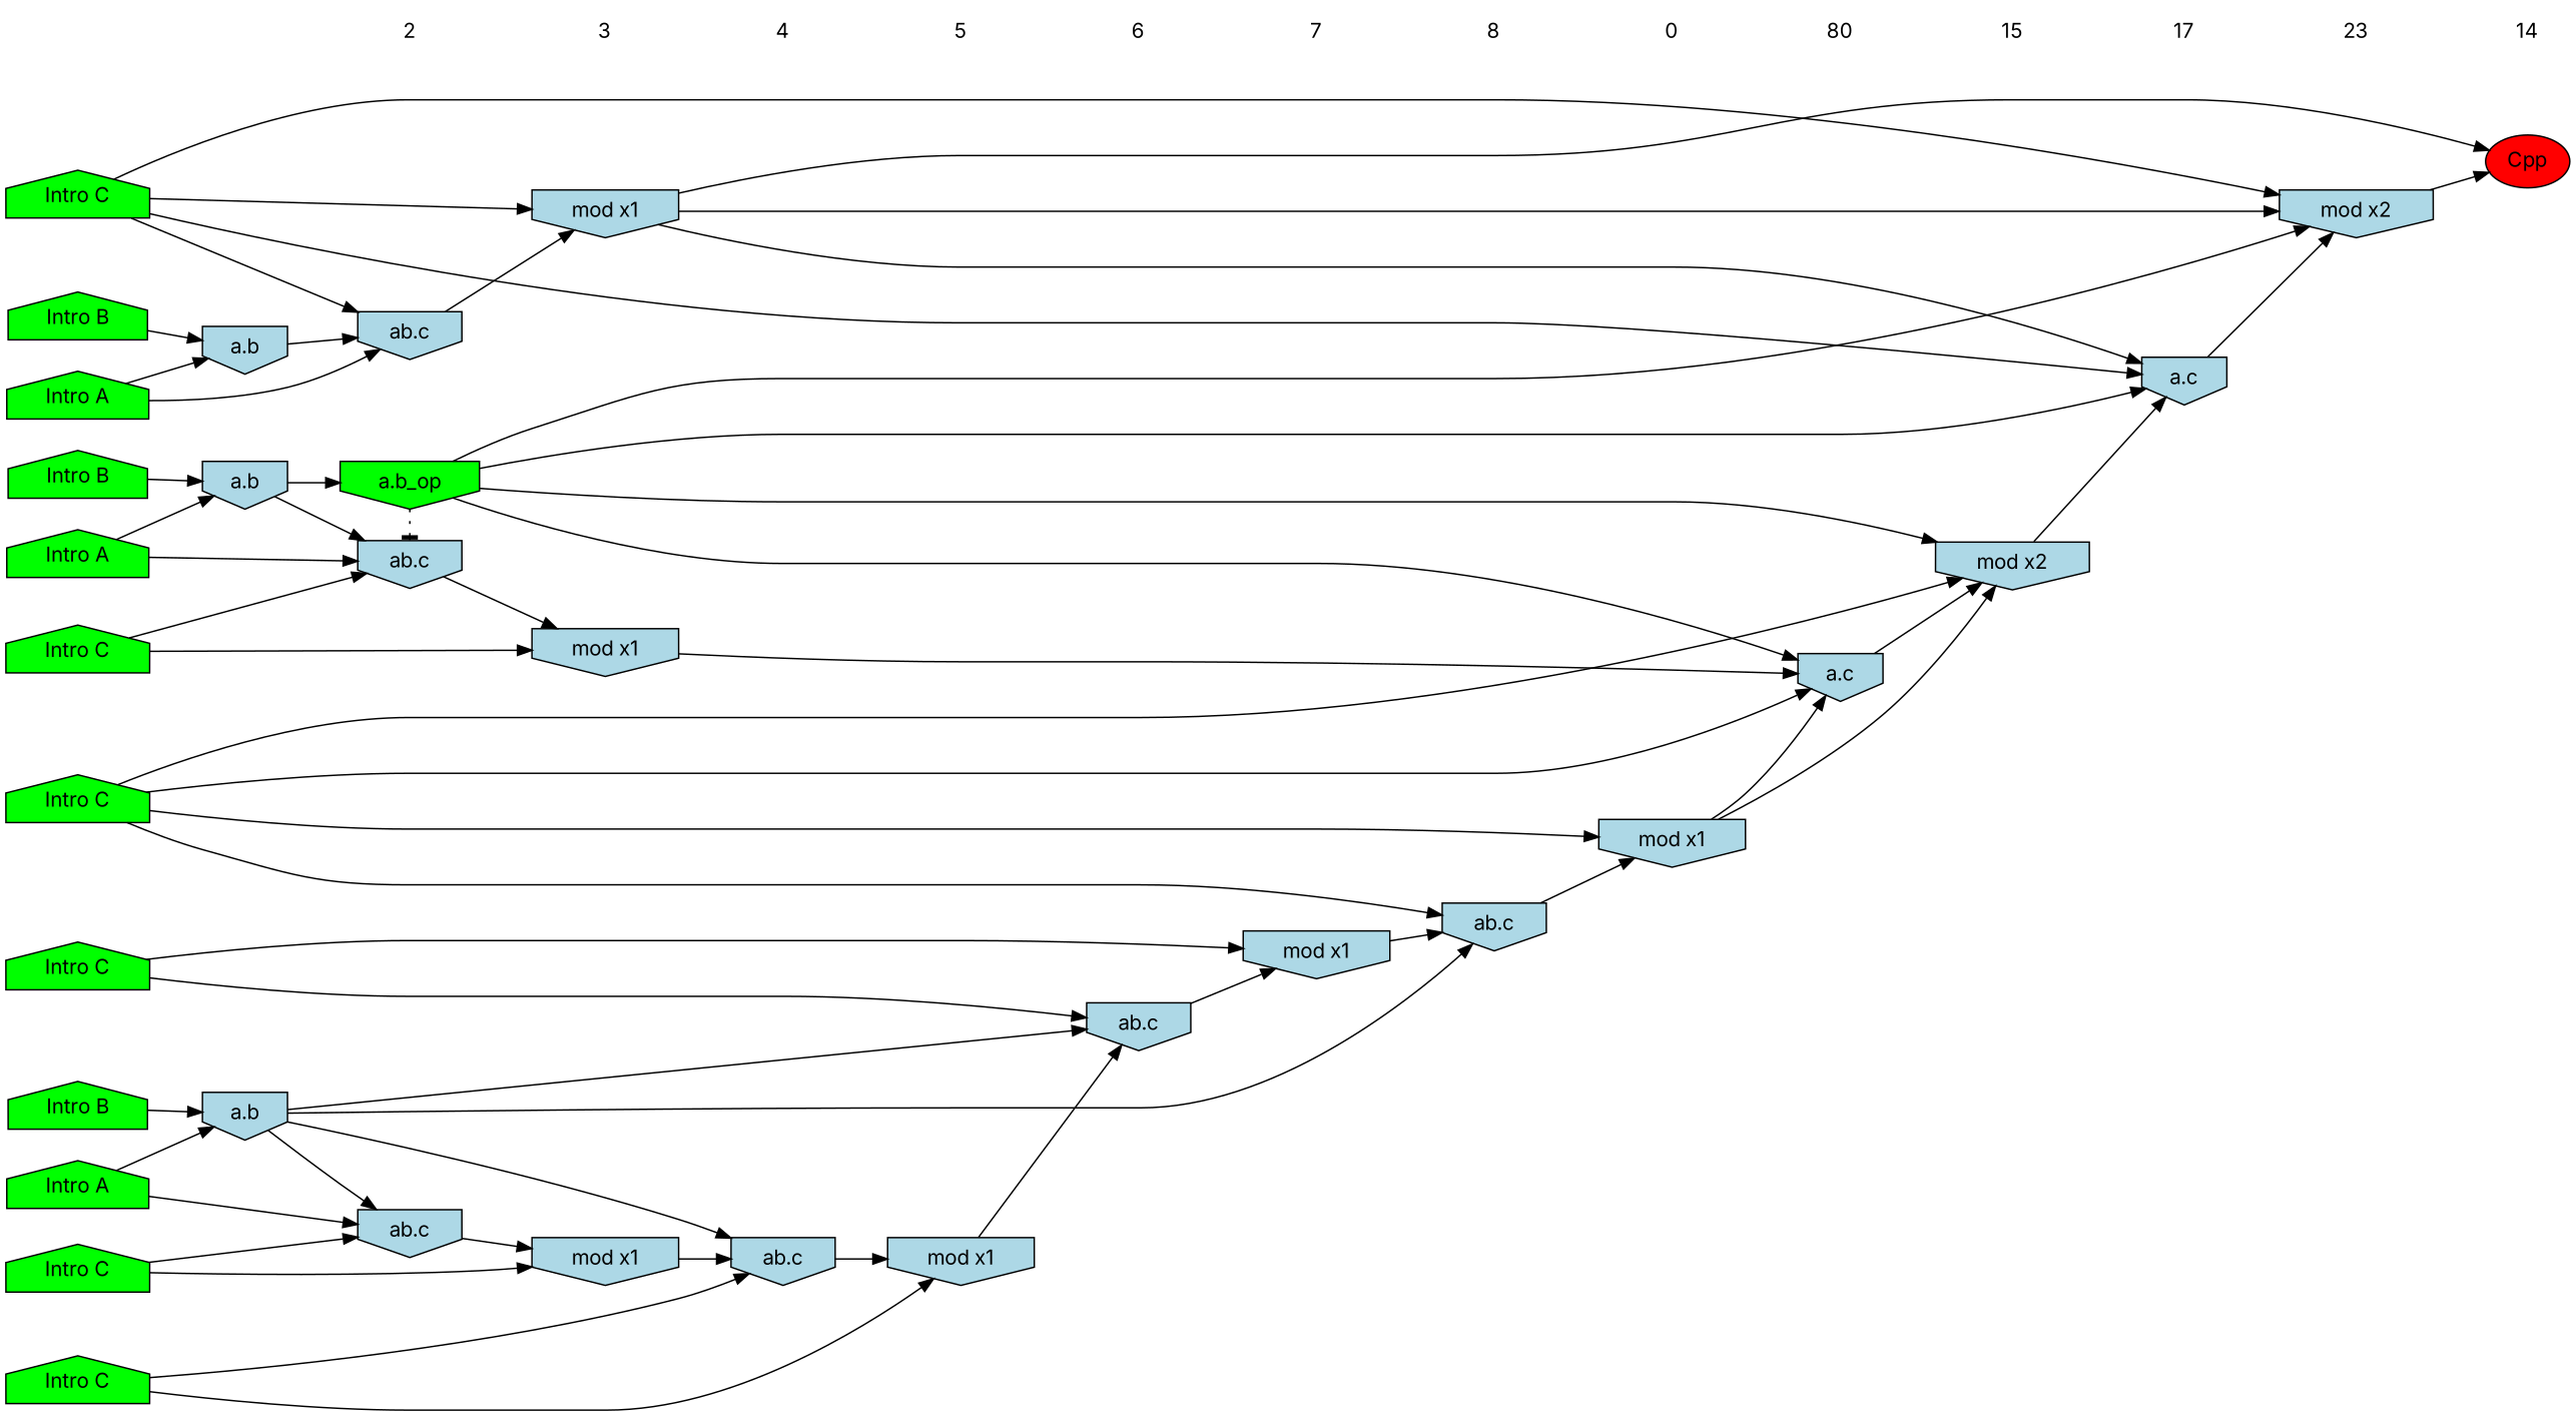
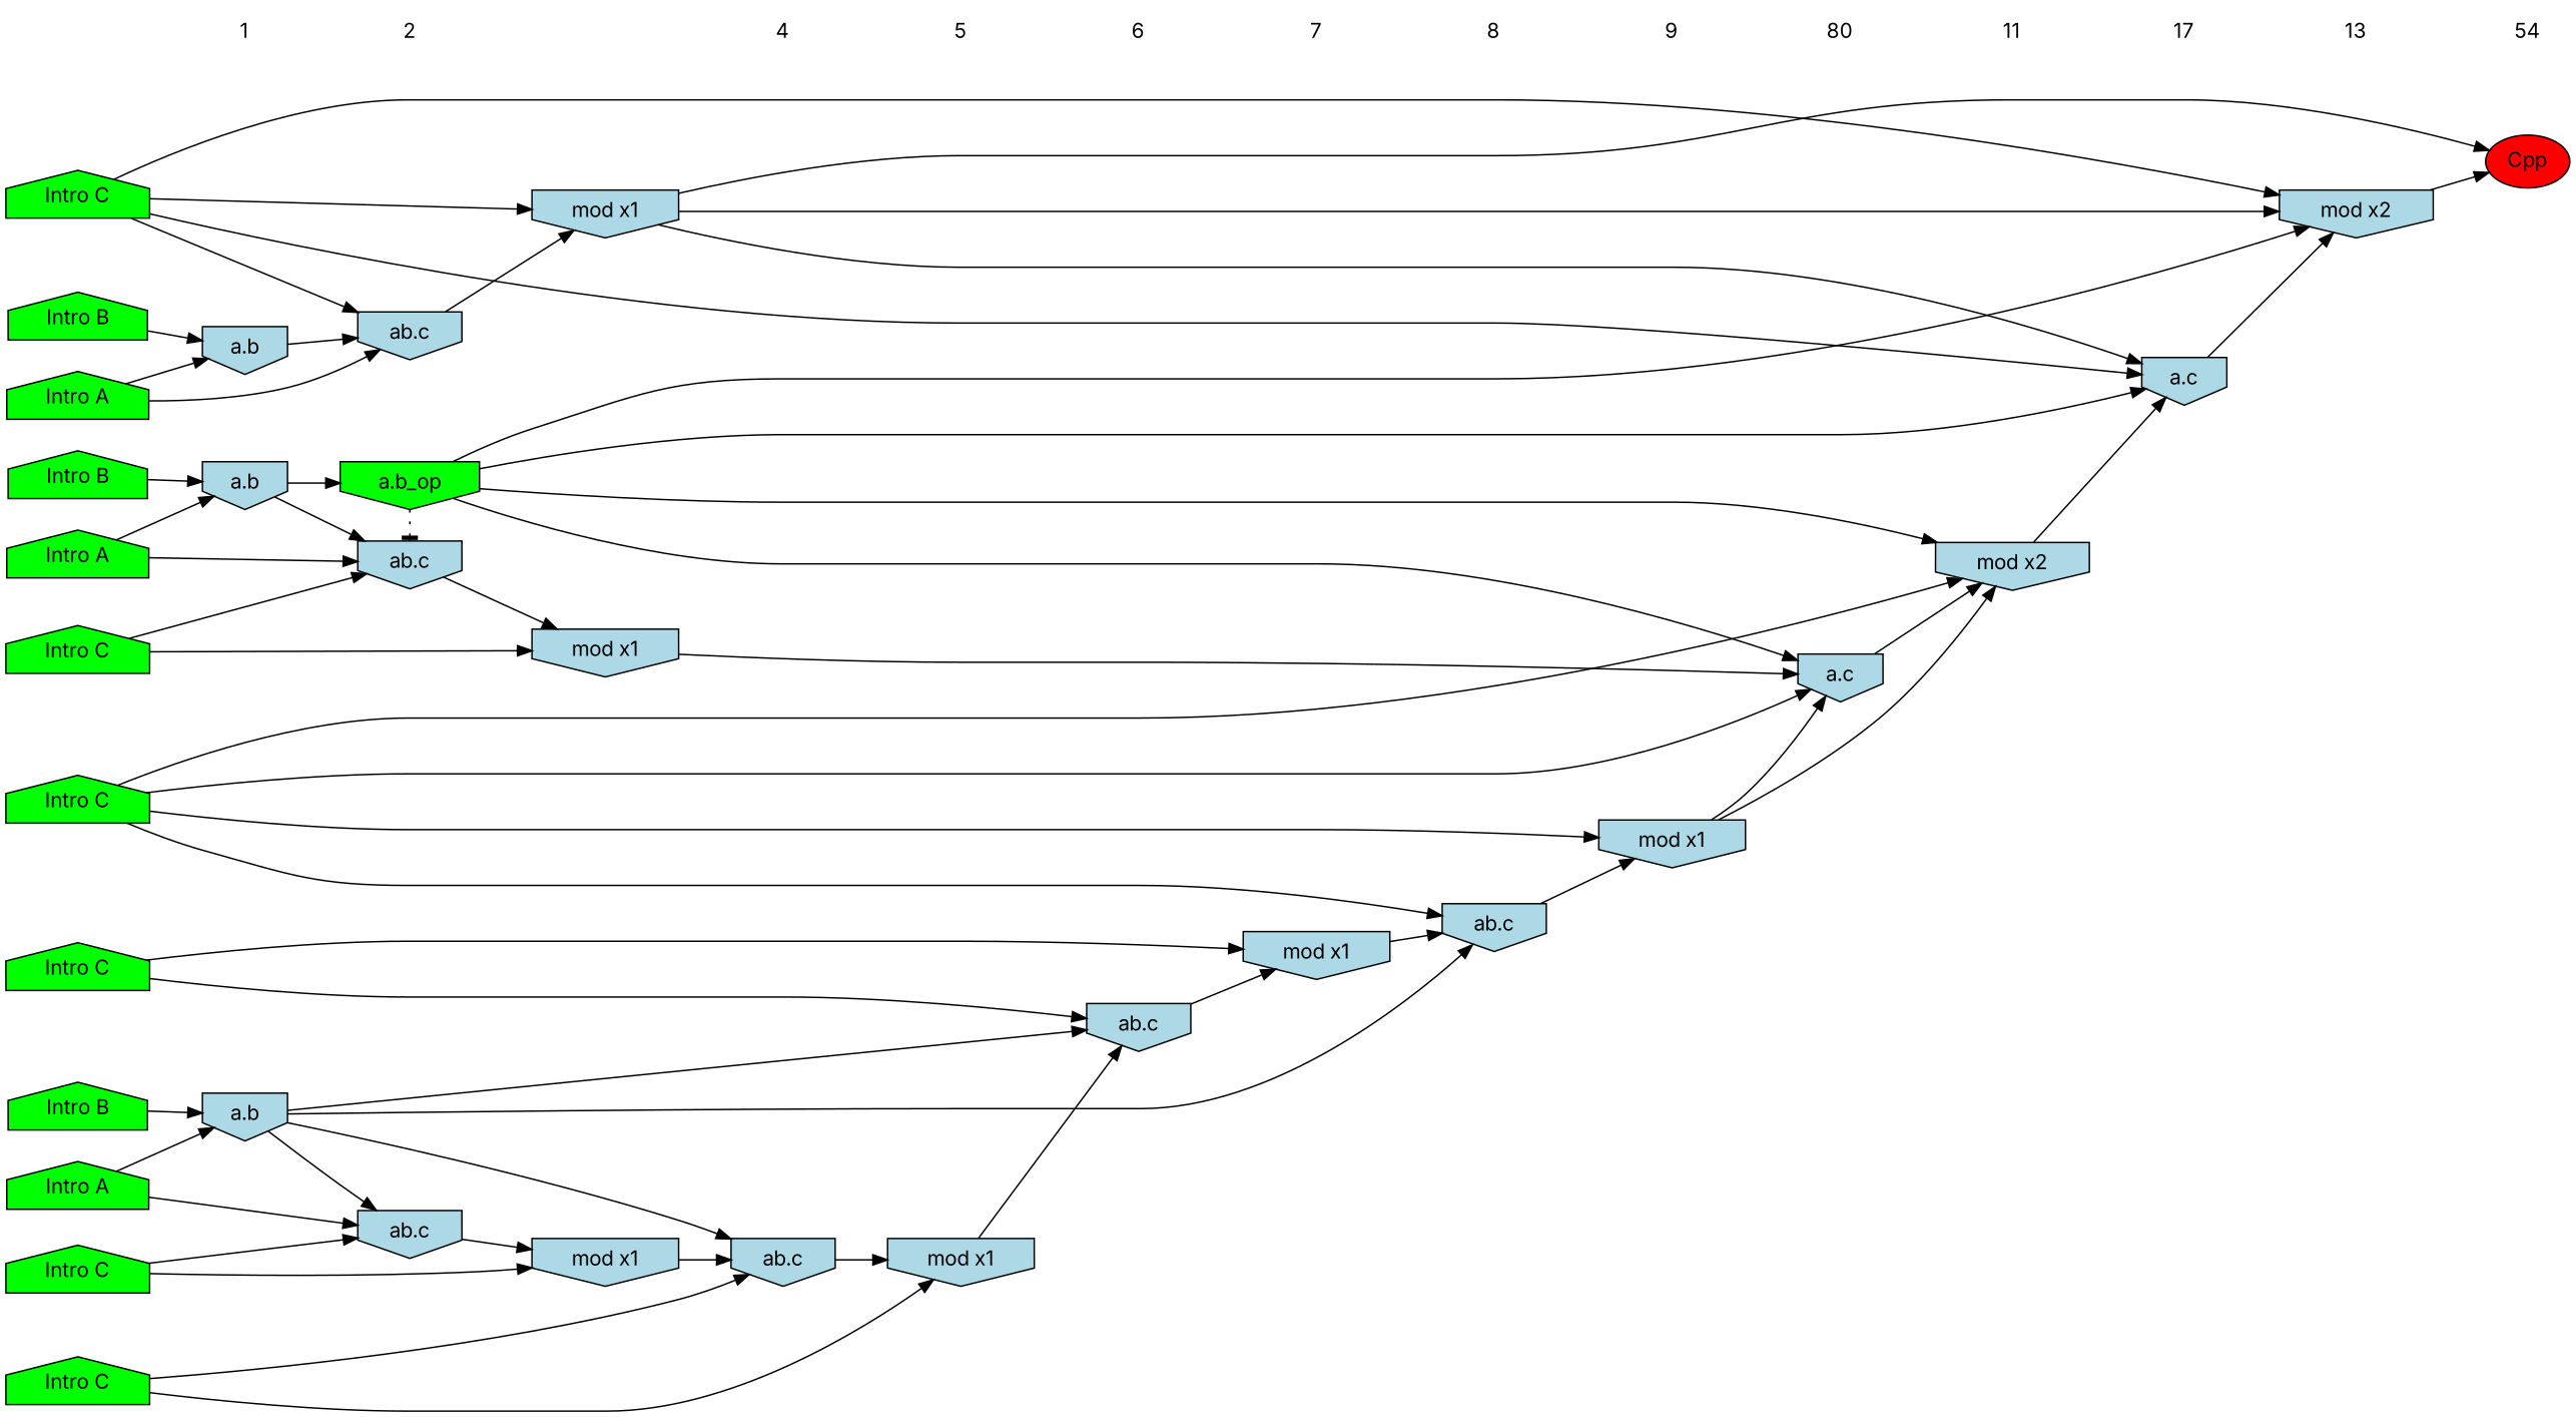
  digraph {
    fontname=Inter
    rankdir=LR
    ranksep=.5
    node [fillcolor=lightblue fontname=Inter shape=invhouse style=filled]
    edge [fontname=Inter]
    n1 [fillcolor=green label="Intro B" shape=house]
    n2 [fillcolor=green label="Intro B" shape=house]
    n3 [fillcolor=green label="Intro B" shape=house]
    n4 [fillcolor=green label="Intro A" shape=house]
    n5 [fillcolor=green label="Intro A" shape=house]
    n6 [fillcolor=green label="Intro A" shape=house]
    n7 [fillcolor=green label="Intro C" shape=house]
    n8 [fillcolor=green label="Intro C" shape=house]
    n9 [fillcolor=green label="Intro C" shape=house]
    n10 [fillcolor=green label="Intro C" shape=house]
    n11 [fillcolor=green label="Intro C" shape=house]
    n12 [fillcolor=green label="Intro C" shape=house]
+   1 [shape=plaintext fillcolor="" style=""]
    n14 [label="a.b"]
    n15 [label="a.b"]
    n16 [label="a.b"]
    2 [shape=plaintext fillcolor="" style=""]
    n18 [label="ab.c"]
    n19 [label="ab.c"]
    n20 [label="ab.c"]
    n21 [fillcolor=green label="a.b_op"]
-   3 [shape=plaintext fillcolor="" style=""]
    n23 [label="mod x1"]
    n24 [label="mod x1"]
    n25 [label="mod x1"]
    4 [shape=plaintext fillcolor="" style=""]
    n27 [label="ab.c"]
    5 [shape=plaintext fillcolor="" style=""]
    n29 [label="mod x1"]
    6 [shape=plaintext fillcolor="" style=""]
    n31 [label="ab.c"]
    7 [shape=plaintext fillcolor="" style=""]
    n33 [label="mod x1"]
    8 [shape=plaintext fillcolor="" style=""]
    n35 [label="ab.c"]
-   9 [shape=plaintext label=0 fillcolor="" style=""]
+   9 [shape=plaintext fillcolor="" style=""]
    n37 [label="mod x1"]
    n38 [label=80 shape=plaintext fillcolor="" style=""]
    n39 [label="a.c"]
-   11 [shape=plaintext label=15 fillcolor="" style=""]
+   11 [shape=plaintext fillcolor="" style=""]
    n41 [label="mod x2"]
    n42 [label=17 shape=plaintext fillcolor="" style=""]
    n43 [label="a.c"]
-   13 [shape=plaintext label=23 fillcolor="" style=""]
+   13 [shape=plaintext fillcolor="" style=""]
    n45 [label="mod x2"]
-   14 [shape=plaintext fillcolor="" style=""]
+   14 [shape=plaintext label=54 fillcolor="" style=""]
    n47 [fillcolor=red label=Cpp shape=""]
    subgraph sub_1 {
      rank=same
      n1
      n2
      n3
      n4
      n5
      n6
      n7
      n8
      n9
      n10
      n11
      n12
    }
    subgraph sub_2 {
      rank=same
+     1
      n14
      n15
      n16
    }
    subgraph sub_3 {
      rank=same
      2
      n18
      n19
      n20
      n21
    }
    subgraph sub_4 {
      rank=same
-     3
      n23
      n24
      n25
    }
    subgraph sub_5 {
      rank=same
      4
      n27
    }
    subgraph sub_6 {
      rank=same
      5
      n29
    }
    subgraph sub_7 {
      rank=same
      6
      n31
    }
    subgraph sub_8 {
      rank=same
      7
      n33
    }
    subgraph sub_9 {
      rank=same
      8
      n35
    }
    subgraph sub_10 {
      rank=same
      9
      n37
    }
    subgraph sub_11 {
      rank=same
      n38
      n39
    }
    subgraph sub_12 {
      rank=same
      11
      n41
    }
    subgraph sub_13 {
      rank=same
      n42
      n43
    }
    subgraph sub_14 {
      rank=same
      13
      n45
    }
    subgraph sub_15 {
      rank=same
      14
      n47
    }
    n1 -> n14
    n2 -> n15
    n3 -> n16
    n4 -> n14
    n4 -> n18
    n5 -> n15
    n5 -> n19
    n6 -> n16
    n6 -> n20
    n7 -> n35
    n7 -> n37
    n7 -> n39
    n7 -> n41
    n8 -> n18
    n8 -> n24
    n9 -> n20
    n9 -> n25
    n10 -> n31
    n10 -> n33
    n11 -> n19
    n11 -> n23
    n11 -> n43
    n11 -> n45
    n12 -> n27
    n12 -> n29
+   1 -> 2 [style=invis]
    n14 -> n18
    n14 -> n27
    n14 -> n31
    n14 -> n35
    n15 -> n19
    n16 -> n20
    n16 -> n21
-   2 -> 3 [style=invis]
    n18 -> n24
    n19 -> n23
    n20 -> n25
    n21 -> n20 [arrowhead=tee style=dotted]
    n21 -> n39
    n21 -> n41
    n21 -> n43
    n21 -> n45
-   3 -> 4 [style=invis]
    n23 -> n43
    n23 -> n45
    n23 -> n47
    n24 -> n27
    n25 -> n39
    4 -> 5 [style=invis]
    n27 -> n29
    5 -> 6 [style=invis]
    n29 -> n31
    6 -> 7 [style=invis]
    n31 -> n33
    7 -> 8 [style=invis]
    n33 -> n35
    8 -> 9 [style=invis]
    n35 -> n37
    9 -> n38 [style=invis]
    n37 -> n39
    n37 -> n41
    n38 -> 11 [style=invis]
    n39 -> n41
    11 -> n42 [style=invis]
    n41 -> n43
    n42 -> 13 [style=invis]
    n43 -> n45
    13 -> 14 [style=invis]
    n45 -> n47
  }
